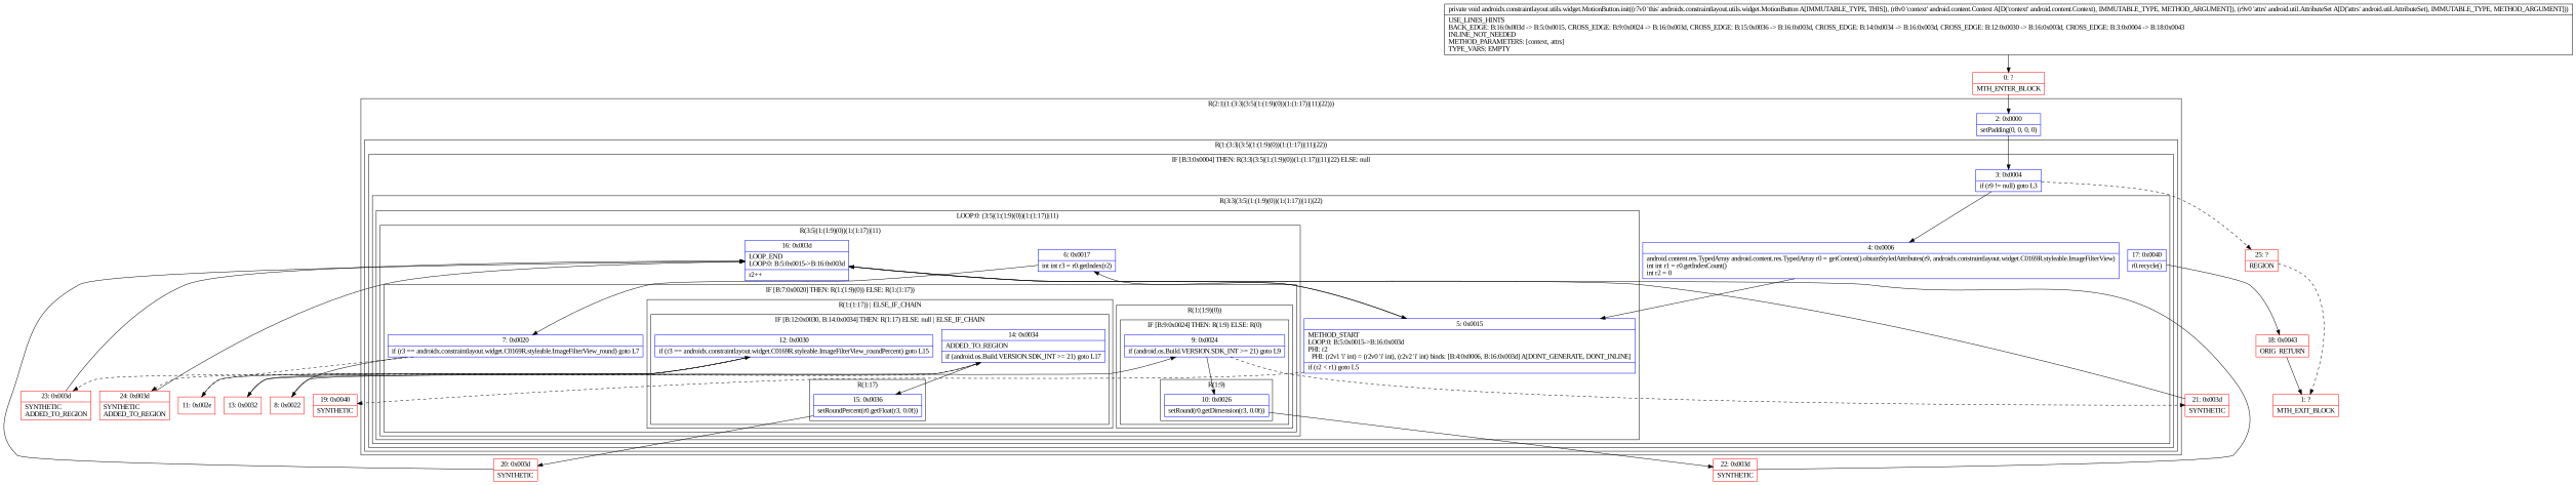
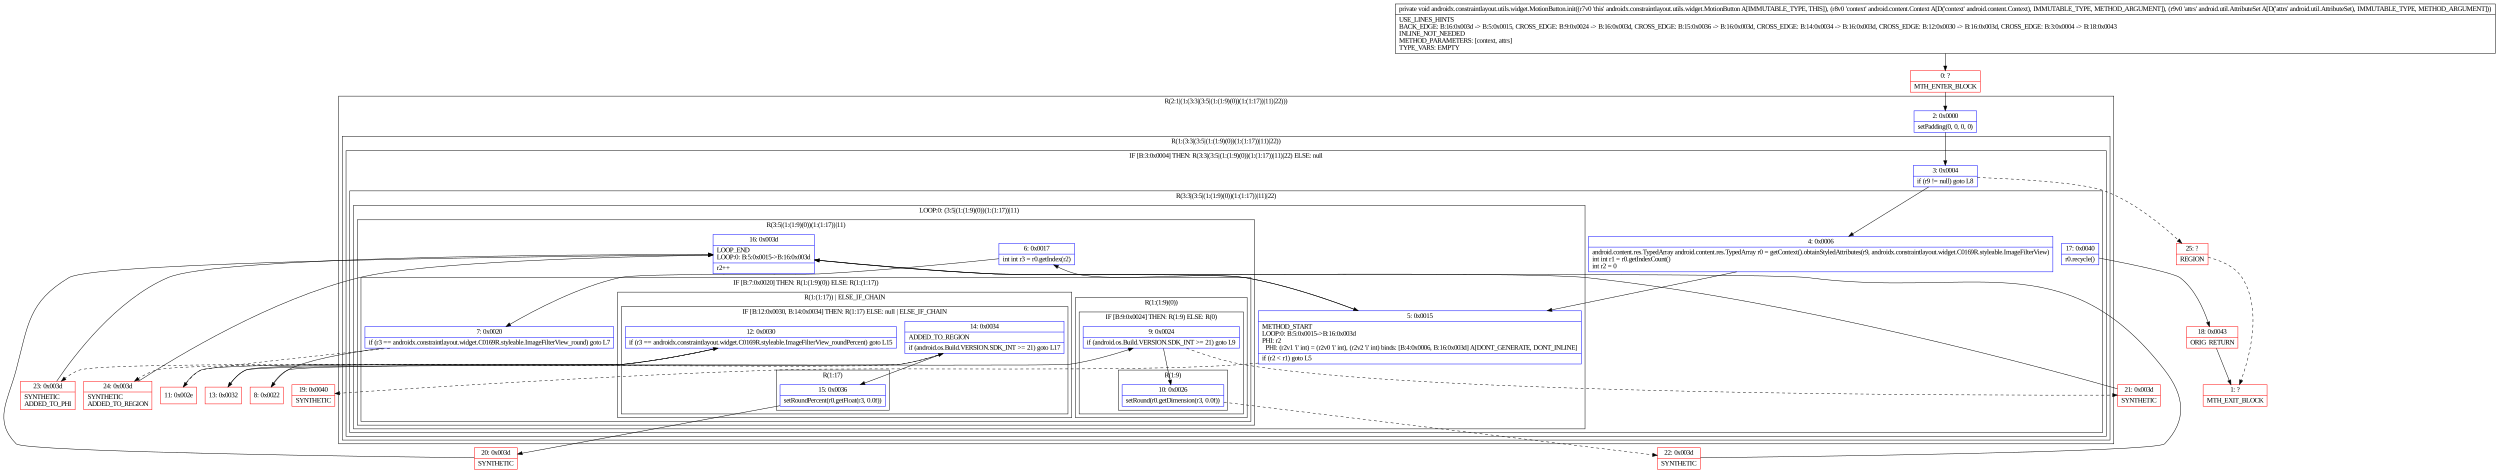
  digraph {
    fontname="Liberation Serif"
    node [color=blue fontname="Liberation Serif" shape=record]
    edge [fontname="Liberation Serif"]
    n1 [label="{10\:\ 0x0026|setRound(r0.getDimension(r3, 0.0f))\l}"]
    n2 [label="{9\:\ 0x0024|if (android.os.Build.VERSION.SDK_INT \>= 21) goto L9\l}"]
    n3 [label="{15\:\ 0x0036|setRoundPercent(r0.getFloat(r3, 0.0f))\l}"]
    n4 [label="{12\:\ 0x0030|if (r3 == androidx.constraintlayout.widget.C0169R.styleable.ImageFilterView_roundPercent) goto L15\l}"]
    n5 [label="{14\:\ 0x0034|ADDED_TO_REGION\l|if (android.os.Build.VERSION.SDK_INT \>= 21) goto L17\l}"]
    n6 [label="{7\:\ 0x0020|if (r3 == androidx.constraintlayout.widget.C0169R.styleable.ImageFilterView_round) goto L7\l}"]
    n7 [label="{6\:\ 0x0017|int int r3 = r0.getIndex(r2)\l}"]
    n8 [label="{16\:\ 0x003d|LOOP_END\lLOOP:0: B:5:0x0015\-\>B:16:0x003d\l|r2++\l}"]
    n9 [label="{5\:\ 0x0015|METHOD_START\lLOOP:0: B:5:0x0015\-\>B:16:0x003d\lPHI: r2 \l  PHI: (r2v1 'i' int) = (r2v0 'i' int), (r2v2 'i' int) binds: [B:4:0x0006, B:16:0x003d] A[DONT_GENERATE, DONT_INLINE]\l|if (r2 \< r1) goto L5\l}"]
    n10 [label="{4\:\ 0x0006|android.content.res.TypedArray android.content.res.TypedArray r0 = getContext().obtainStyledAttributes(r9, androidx.constraintlayout.widget.C0169R.styleable.ImageFilterView)\lint int r1 = r0.getIndexCount()\lint r2 = 0\l}"]
    n11 [label="{17\:\ 0x0040|r0.recycle()\l}"]
-   n12 [label="{3\:\ 0x0004|if (r9 != null) goto L3\l}"]
+   n12 [label="{3\:\ 0x0004|if (r9 != null) goto L8\l}"]
    n13 [label="{2\:\ 0x0000|setPadding(0, 0, 0, 0)\l}"]
    n14 [color=red label="{22\:\ 0x003d|SYNTHETIC\l}"]
    n15 [color=red label="{21\:\ 0x003d|SYNTHETIC\l}"]
    n16 [color=red label="{20\:\ 0x003d|SYNTHETIC\l}"]
    n17 [color=red label="{13\:\ 0x0032}"]
-   n18 [color=red label="{23\:\ 0x003d|SYNTHETIC\lADDED_TO_REGION\l}"]
+   n18 [color=red label="{23\:\ 0x003d|SYNTHETIC\lADDED_TO_PHI\l}"]
    n19 [color=red label="{24\:\ 0x003d|SYNTHETIC\lADDED_TO_REGION\l}"]
    n20 [color=red label="{8\:\ 0x0022}"]
    n21 [color=red label="{11\:\ 0x002e}"]
    n22 [color=red label="{19\:\ 0x0040|SYNTHETIC\l}"]
    n23 [color=red label="{18\:\ 0x0043|ORIG_RETURN\l}"]
    n24 [color=red label="{25\:\ ?|REGION\l}"]
    n25 [color=red label="{1\:\ ?|MTH_EXIT_BLOCK\l}"]
    n26 [color=red label="{0\:\ ?|MTH_ENTER_BLOCK\l}"]
    n27 [label="{private void androidx.constraintlayout.utils.widget.MotionButton.init((r7v0 'this' androidx.constraintlayout.utils.widget.MotionButton A[IMMUTABLE_TYPE, THIS]), (r8v0 'context' android.content.Context A[D('context' android.content.Context), IMMUTABLE_TYPE, METHOD_ARGUMENT]), (r9v0 'attrs' android.util.AttributeSet A[D('attrs' android.util.AttributeSet), IMMUTABLE_TYPE, METHOD_ARGUMENT]))  | USE_LINES_HINTS\lBACK_EDGE: B:16:0x003d \-\> B:5:0x0015, CROSS_EDGE: B:9:0x0024 \-\> B:16:0x003d, CROSS_EDGE: B:15:0x0036 \-\> B:16:0x003d, CROSS_EDGE: B:14:0x0034 \-\> B:16:0x003d, CROSS_EDGE: B:12:0x0030 \-\> B:16:0x003d, CROSS_EDGE: B:3:0x0004 \-\> B:18:0x0043\lINLINE_NOT_NEEDED\lMETHOD_PARAMETERS: [context, attrs]\lTYPE_VARS: EMPTY\l}" color=""]
    subgraph cluster_1 {
      label="R(2:1|(1:(3:3|(3:5|(1:(1:9)(0))(1:(1:17))|11)|22)))"
      n13
      subgraph cluster_2 {
        label="R(1:(3:3|(3:5|(1:(1:9)(0))(1:(1:17))|11)|22))"
        subgraph cluster_3 {
          label="IF [B:3:0x0004] THEN: R(3:3|(3:5|(1:(1:9)(0))(1:(1:17))|11)|22) ELSE: null"
          n12
          subgraph cluster_4 {
            label="R(3:3|(3:5|(1:(1:9)(0))(1:(1:17))|11)|22)"
            n10
            n11
            subgraph cluster_5 {
              label="LOOP:0: (3:5|(1:(1:9)(0))(1:(1:17))|11)"
              n9
              subgraph cluster_6 {
                label="R(3:5|(1:(1:9)(0))(1:(1:17))|11)"
                n7
                n8
                subgraph cluster_7 {
                  label="IF [B:7:0x0020] THEN: R(1:(1:9)(0)) ELSE: R(1:(1:17))"
                  n6
                  subgraph cluster_8 {
                    label="R(1:(1:9)(0))"
                    subgraph cluster_9 {
                      label="IF [B:9:0x0024] THEN: R(1:9) ELSE: R(0)"
                      n2
                      subgraph cluster_10 {
                        label="R(1:9)"
                        n1
                      }
                      subgraph cluster_11 {
                        label="R(0)"
                      }
                    }
                  }
                  subgraph cluster_12 {
                    label="R(1:(1:17)) | ELSE_IF_CHAIN\l"
                    subgraph cluster_13 {
                      label="IF [B:12:0x0030, B:14:0x0034] THEN: R(1:17) ELSE: null | ELSE_IF_CHAIN\l"
                      n4
                      n5
                      subgraph cluster_14 {
                        label="R(1:17)"
                        n3
                      }
                    }
                  }
                }
              }
            }
          }
        }
      }
    }
-   n1 -> n14
+   n1 -> n14 [style=dashed]
    n2 -> n1
    n2 -> n15 [style=dashed]
    n3 -> n16
    n4 -> n17
    n4 -> n18 [style=dashed]
    n5 -> n3
    n5 -> n19 [style=dashed]
    n6 -> n20
    n6 -> n21 [style=dashed]
    n7 -> n6
    n8 -> n9
    n9 -> n7
    n9 -> n22 [style=dashed]
    n10 -> n9
    n11 -> n23
    n12 -> n10
    n12 -> n24 [style=dashed]
    n13 -> n12
    n14 -> n8
    n15 -> n8
    n16 -> n8
    n17 -> n5
    n18 -> n8
    n19 -> n8
    n20 -> n2
    n21 -> n4
    n23 -> n25
    n24 -> n25 [style=dashed]
    n26 -> n13
    n27 -> n26
  }
